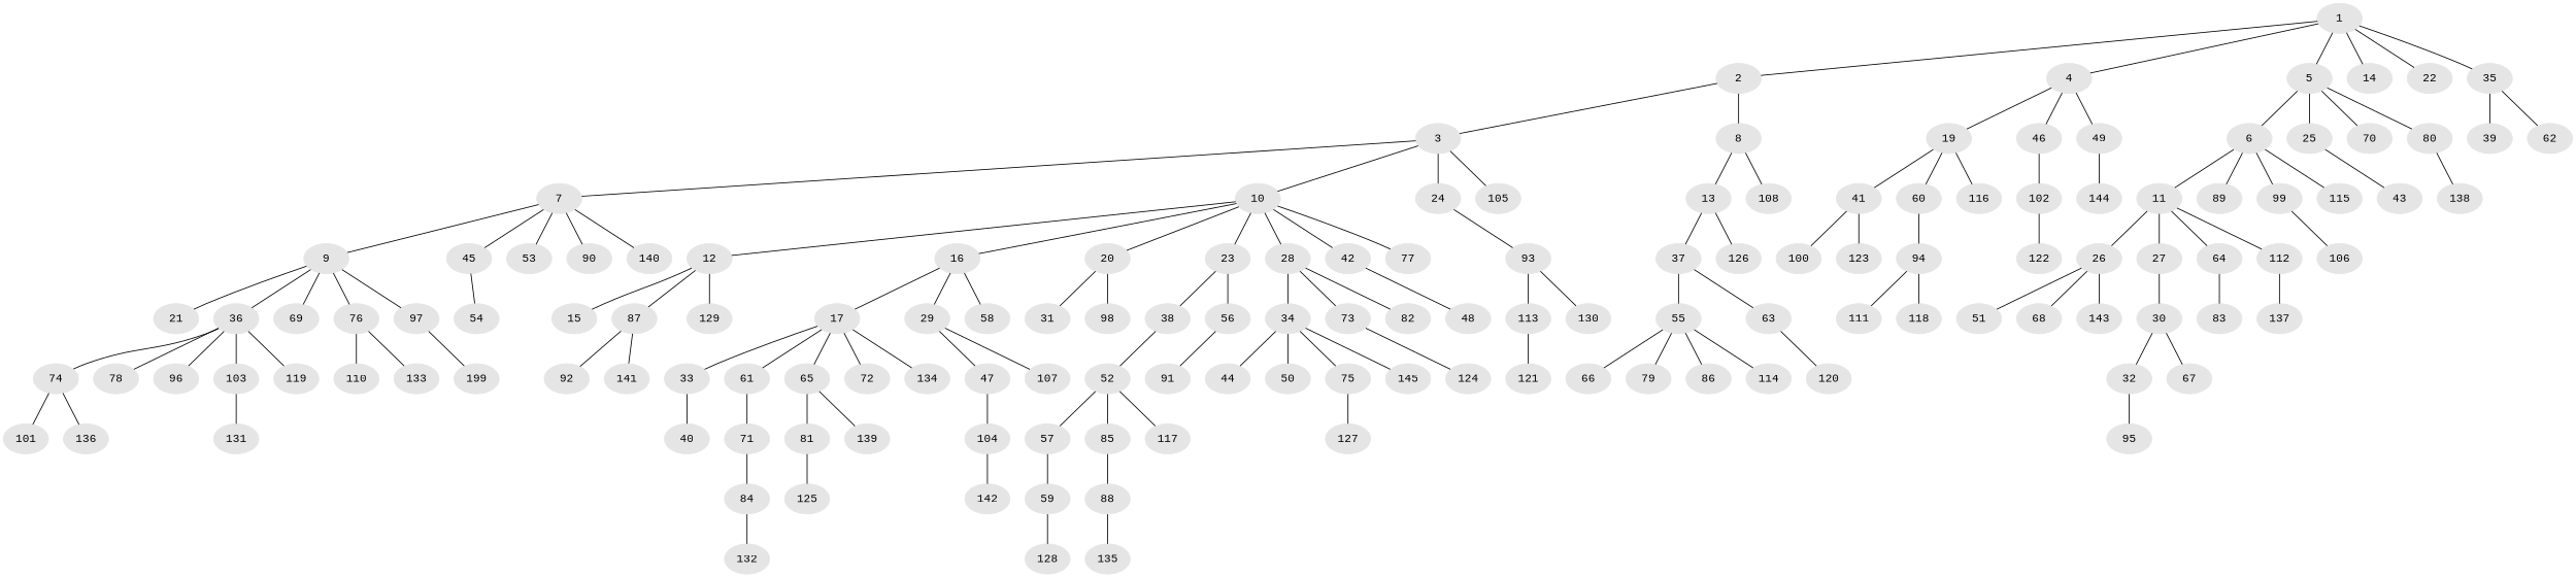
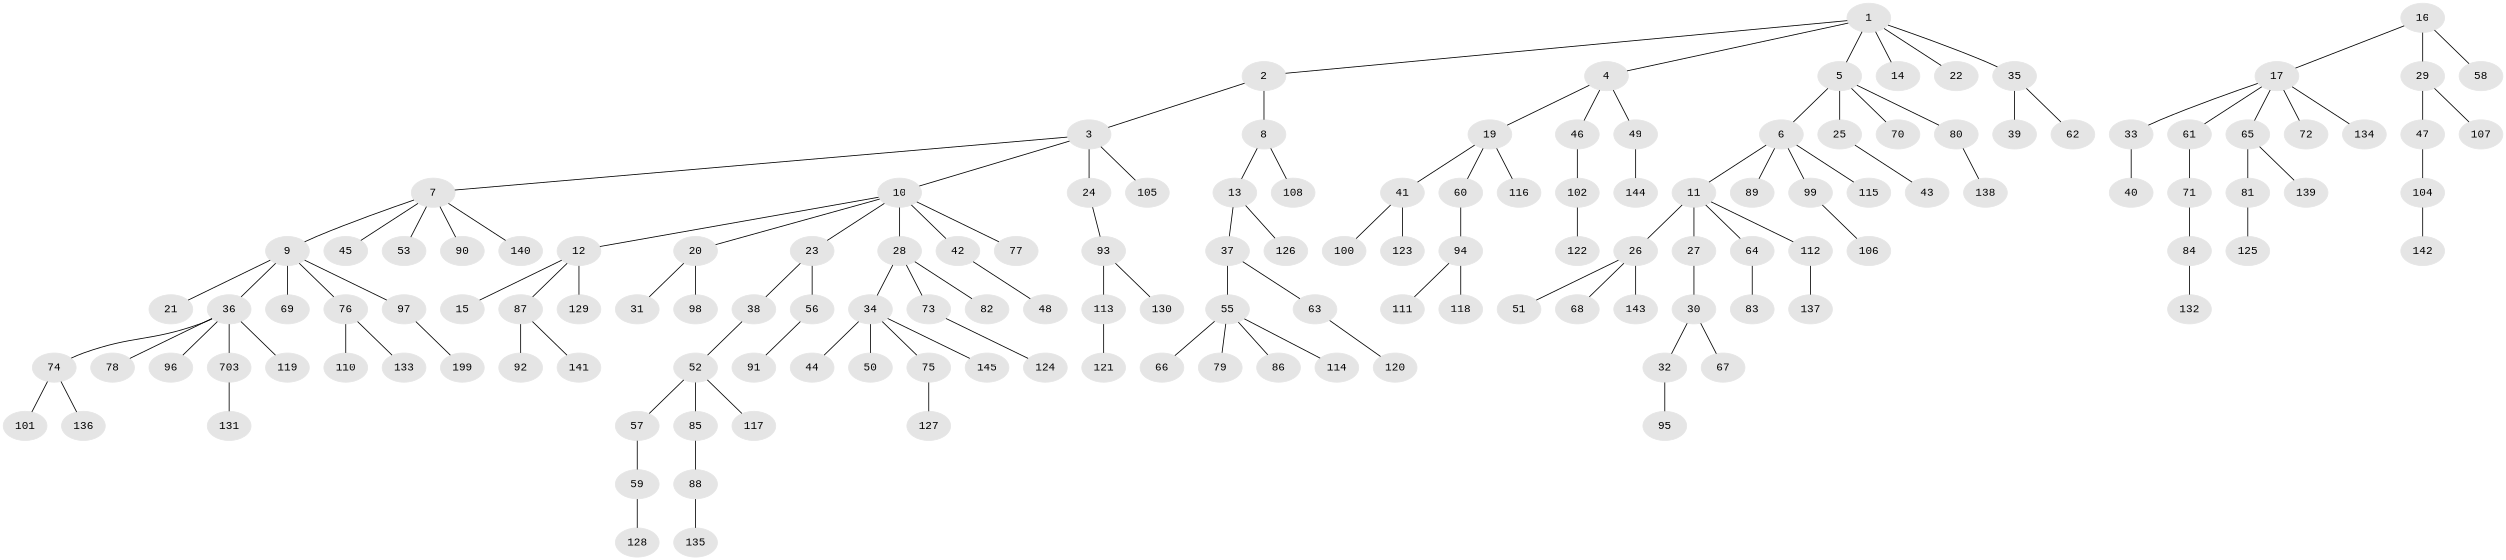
  graph {
    fontname="Liberation Mono"
    node [color=gray90 fontname="Liberation Mono" style=filled]
    edge [fontname="Liberation Mono"]
    1
    2
    4
    5
    14
    22
    35
    3
    8
    19
    46
    49
    6
    25
    70
    80
    39
    62
    7
    10
    24
    105
    13
    108
    9
    45
    53
    90
    140
    12
    16
    20
    23
    28
    42
    77
    93
    41
    60
    116
    102
    144
    11
    89
    99
    115
    43
    138
    26
    27
    64
    112
    106
    21
    36
    69
    76
    97
-   54
    37
    126
    74
    78
    96
-   103
+   103 [label=703]
    119
    110
    133
    n69 [label=199]
    15
    87
    129
    17
    29
    58
    31
    98
    38
    56
    34
    73
    82
    48
    51
    68
    143
    30
    83
    137
    92
    141
    55
    63
    33
    61
    65
    72
    134
    47
    107
    40
    71
    81
    139
    100
    123
    94
    52
    91
    113
    130
    32
    67
    44
    50
    75
    145
    124
    104
    95
    127
    101
    136
    131
    66
    79
    86
    114
    120
    57
    85
    117
    122
    142
    59
    88
    128
    111
    118
    84
    125
    132
    135
    121
    1 -- 2
    1 -- 4
    1 -- 5
    1 -- 14
    1 -- 22
    1 -- 35
    2 -- 3
    2 -- 8
    4 -- 19
    4 -- 46
    4 -- 49
    5 -- 6
    5 -- 25
    5 -- 70
    5 -- 80
    35 -- 39
    35 -- 62
    3 -- 7
    3 -- 10
    3 -- 24
    3 -- 105
    8 -- 13
    8 -- 108
    19 -- 41
    19 -- 60
    19 -- 116
    46 -- 102
    49 -- 144
    6 -- 11
    6 -- 89
    6 -- 99
    6 -- 115
    25 -- 43
    80 -- 138
    7 -- 9
    7 -- 45
    7 -- 53
    7 -- 90
    7 -- 140
    10 -- 12
-   10 -- 16
    10 -- 20
    10 -- 23
    10 -- 28
    10 -- 42
    10 -- 77
    24 -- 93
    13 -- 37
    13 -- 126
    9 -- 21
    9 -- 36
    9 -- 69
    9 -- 76
    9 -- 97
-   45 -- 54
    12 -- 15
    12 -- 87
    12 -- 129
    16 -- 17
    16 -- 29
    16 -- 58
    20 -- 31
    20 -- 98
    23 -- 38
    23 -- 56
    28 -- 34
    28 -- 73
    28 -- 82
    42 -- 48
    93 -- 113
    93 -- 130
    41 -- 100
    41 -- 123
    60 -- 94
    102 -- 122
    11 -- 26
    11 -- 27
    11 -- 64
    11 -- 112
    99 -- 106
    26 -- 51
    26 -- 68
    26 -- 143
    27 -- 30
    64 -- 83
    112 -- 137
    36 -- 74
    36 -- 78
    36 -- 96
    36 -- 103
    36 -- 119
    76 -- 110
    76 -- 133
    97 -- n69
    37 -- 55
    37 -- 63
    74 -- 101
    74 -- 136
    103 -- 131
    87 -- 92
    87 -- 141
    17 -- 33
    17 -- 61
    17 -- 65
    17 -- 72
    17 -- 134
    29 -- 47
    29 -- 107
    38 -- 52
    56 -- 91
    34 -- 44
    34 -- 50
    34 -- 75
    34 -- 145
    73 -- 124
    30 -- 32
    30 -- 67
    55 -- 66
    55 -- 79
    55 -- 86
    55 -- 114
    63 -- 120
    33 -- 40
    61 -- 71
    65 -- 81
    65 -- 139
    47 -- 104
    71 -- 84
    81 -- 125
    94 -- 111
    94 -- 118
    52 -- 57
    52 -- 85
    52 -- 117
    113 -- 121
    32 -- 95
    75 -- 127
    104 -- 142
    57 -- 59
    85 -- 88
    59 -- 128
    88 -- 135
    84 -- 132
  }
